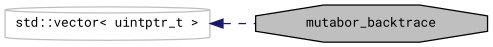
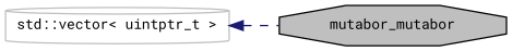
  digraph {
    rankdir=LR
    fontname="Roboto Mono"
    node [fontname="Roboto Mono" fontsize=10 style=filled]
-   n1 [color=black fillcolor=grey75 fontcolor=black height=0.2 label=mutabor_backtrace shape=octagon width=0.4]
+   n1 [color=black fillcolor=grey75 fontcolor=black height=0.2 label=mutabor_mutabor shape=octagon width=0.4]
    n2 [color=grey75 fillcolor=white height=0.2 label="std::vector\< uintptr_t \>" shape=cylinder width=0.4]
    n2 -> n1 [color=midnightblue dir=back fontname="Roboto Mono" fontsize=10 labelfontname=Sans labelfontsize=10 style=dashed]
  }
